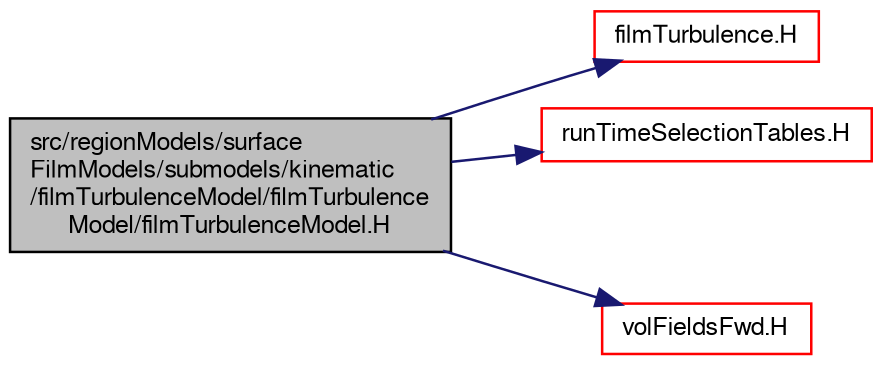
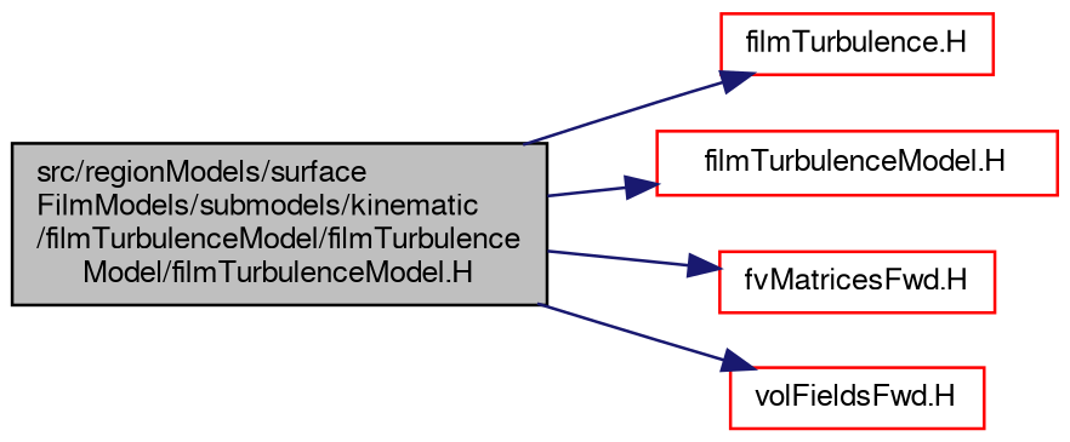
  digraph {
    rankdir=LR
    node [color=red fontname=FreeSans fontsize=10 shape=record]
    edge [color=midnightblue fontname=FreeSans fontsize=10 labelfontname=FreeSans labelfontsize=10 style=solid]
    n1 [color=black fillcolor=grey75 fontcolor=black height=0.2 label="src/regionModels/surface\lFilmModels/submodels/kinematic\l/filmTurbulenceModel/filmTurbulence\lModel/filmTurbulenceModel.H" style=filled width=0.4]
    n2 [height=0.2 label="filmTurbulence.H" width=0.4]
-   n3 [height=0.2 label="runTimeSelectionTables.H" width=0.4]
+   n3 [height=0.2 label="filmTurbulenceModel.H" width=0.4]
+   n4 [height=0.2 label="fvMatricesFwd.H" width=0.4]
    n5 [height=0.2 label="volFieldsFwd.H" width=0.4]
    n1 -> n2
    n1 -> n3
+   n1 -> n4
    n1 -> n5
  }
